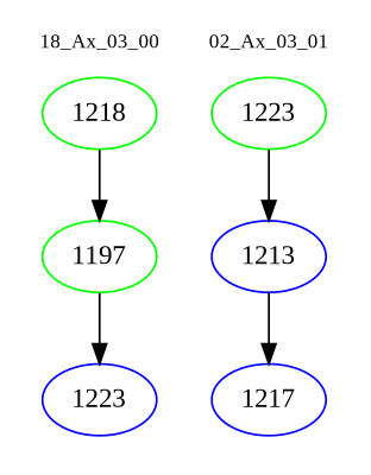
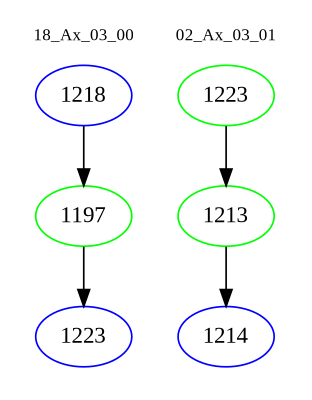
  digraph {
    fontname="Liberation Serif"
    node [color=green fontname="Liberation Serif"]
    edge [color=black fontname="Liberation Serif"]
-   n1 [label=1218]
+   n1 [color=blue label=1218]
    n2 [label=1197]
    n3 [color=blue label=1223]
    n4 [label=1223]
-   n5 [color=blue label=1213]
-   n6 [color=blue label=1217]
+   n5 [label=1213]
+   n6 [color=blue label=1214]
    subgraph cluster_1 {
      color=white
      fontsize=10
      label="18_Ax_03_00"
      n1
      n2
      n3
    }
    subgraph cluster_2 {
      color=white
      fontsize=10
      label="02_Ax_03_01"
      n4
      n5
      n6
    }
    n1 -> n2
    n2 -> n3
    n4 -> n5
    n5 -> n6
  }
